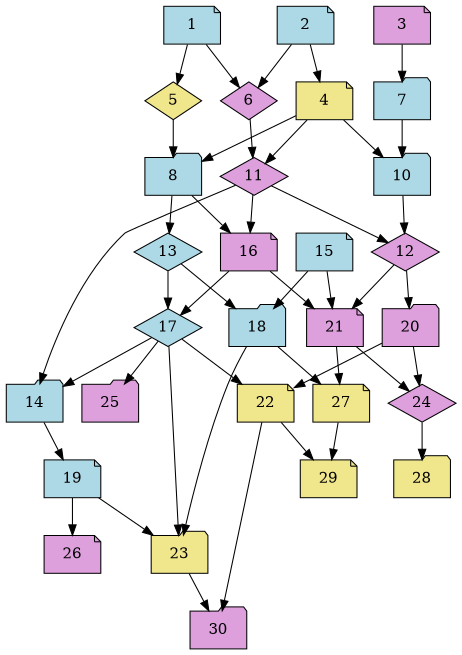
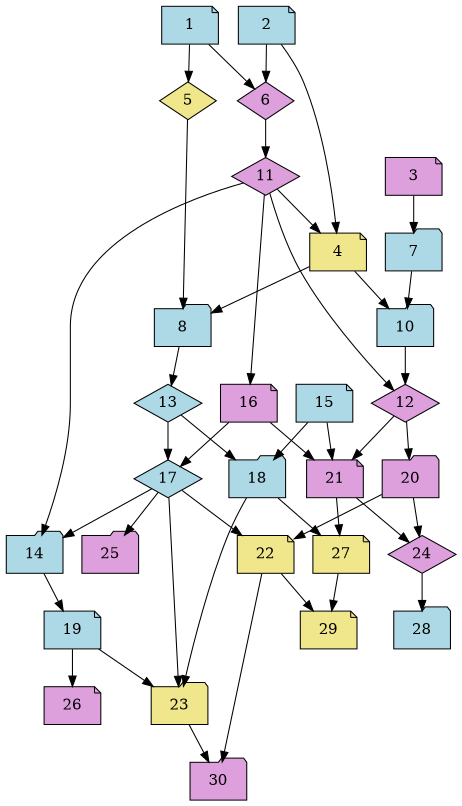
  digraph {
    node [alpha=0.06 fillcolor=lightblue shape=note style=filled]
    1 [alpha=0.03 expect_size=8482816]
    5 [alpha=0.01 expect_size=39764992 fillcolor=khaki shape=diamond]
    6 [alpha=0.03 expect_size=36552704 fillcolor=plum shape=diamond]
    8 [alpha=0.13 expect_size=49783808 shape=folder]
    11 [alpha=0.16 expect_size=40398848 fillcolor=plum shape=diamond]
    13 [expect_size=24484864 shape=diamond]
    16 [alpha=0.04 expect_size=29465600 fillcolor=plum]
    12 [alpha=0.07 expect_size=48041984 fillcolor=plum shape=diamond]
    14 [alpha=0.01 expect_size=13989888 shape=folder]
    2 [alpha=0.10 expect_size=52050944]
    4 [expect_size=28383232 fillcolor=khaki]
    10 [alpha=0.16 expect_size=33719296 shape=folder]
    3 [alpha=0.16 expect_size=15962112 fillcolor=plum]
    7 [alpha=0.00 expect_size=34976768 shape=folder]
    17 [alpha=0.04 expect_size=35872768 shape=diamond]
    18 [alpha=0.15 expect_size=36507648 shape=folder]
    21 [alpha=0.14 expect_size=8096768 fillcolor=plum]
    20 [alpha=0.01 expect_size=16779264 fillcolor=plum shape=folder]
    19 [alpha=0.10 expect_size=19282944]
    15 [alpha=0.10 expect_size=28158976]
    22 [expect_size=46704640 fillcolor=khaki]
    23 [alpha=0.03 expect_size=17008640 fillcolor=khaki shape=folder]
    25 [alpha=0.12 expect_size=32164864 fillcolor=plum shape=folder]
    27 [alpha=0.14 expect_size=19480576 fillcolor=khaki]
    24 [alpha=0.10 expect_size=30120960 fillcolor=plum shape=diamond]
    26 [expect_size=9504768 fillcolor=plum]
    29 [alpha=0.05 expect_size=16400384 fillcolor=khaki]
    30 [alpha=0.02 expect_size=40086528 fillcolor=plum shape=folder]
-   28 [alpha=0.20 expect_size=29298688 fillcolor=khaki shape=folder]
+   28 [alpha=0.20 expect_size=29298688 shape=folder]
    1 -> 5
    1 -> 6
    5 -> 8
    6 -> 11
    8 -> 13
-   8 -> 16
    11 -> 16
    11 -> 12
    11 -> 14
    13 -> 17
    13 -> 18
    16 -> 17
    16 -> 21
    12 -> 21
    12 -> 20
    14 -> 19
    2 -> 6
    2 -> 4
    4 -> 8
-   4 -> 11
+   11 -> 4
    4 -> 10
    10 -> 12
    3 -> 7
    7 -> 10
    17 -> 14
    17 -> 22
    17 -> 23
    17 -> 25
    18 -> 23
    18 -> 27
    21 -> 27
    21 -> 24
    20 -> 22
    20 -> 24
    19 -> 23
    19 -> 26
    15 -> 18
    15 -> 21
    22 -> 29
    22 -> 30
    23 -> 30
    27 -> 29
    24 -> 28
  }
